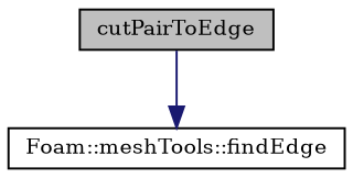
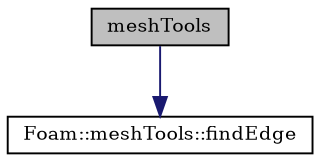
  digraph {
    rankdir=TB
    fontname="DejaVu Serif"
    node [color=black fontname="DejaVu Serif" fontsize=10 shape=record]
-   n1 [fillcolor=grey75 fontcolor=black height=0.2 label=cutPairToEdge style=filled width=0.4]
+   n1 [fillcolor=grey75 fontcolor=black height=0.2 label=meshTools style=filled width=0.4]
    n2 [height=0.2 label="Foam::meshTools::findEdge" width=0.4]
    n1 -> n2 [color=midnightblue fontname="DejaVu Serif" fontsize=10 labelfontname=FreeSans labelfontsize=10 style=solid]
  }
